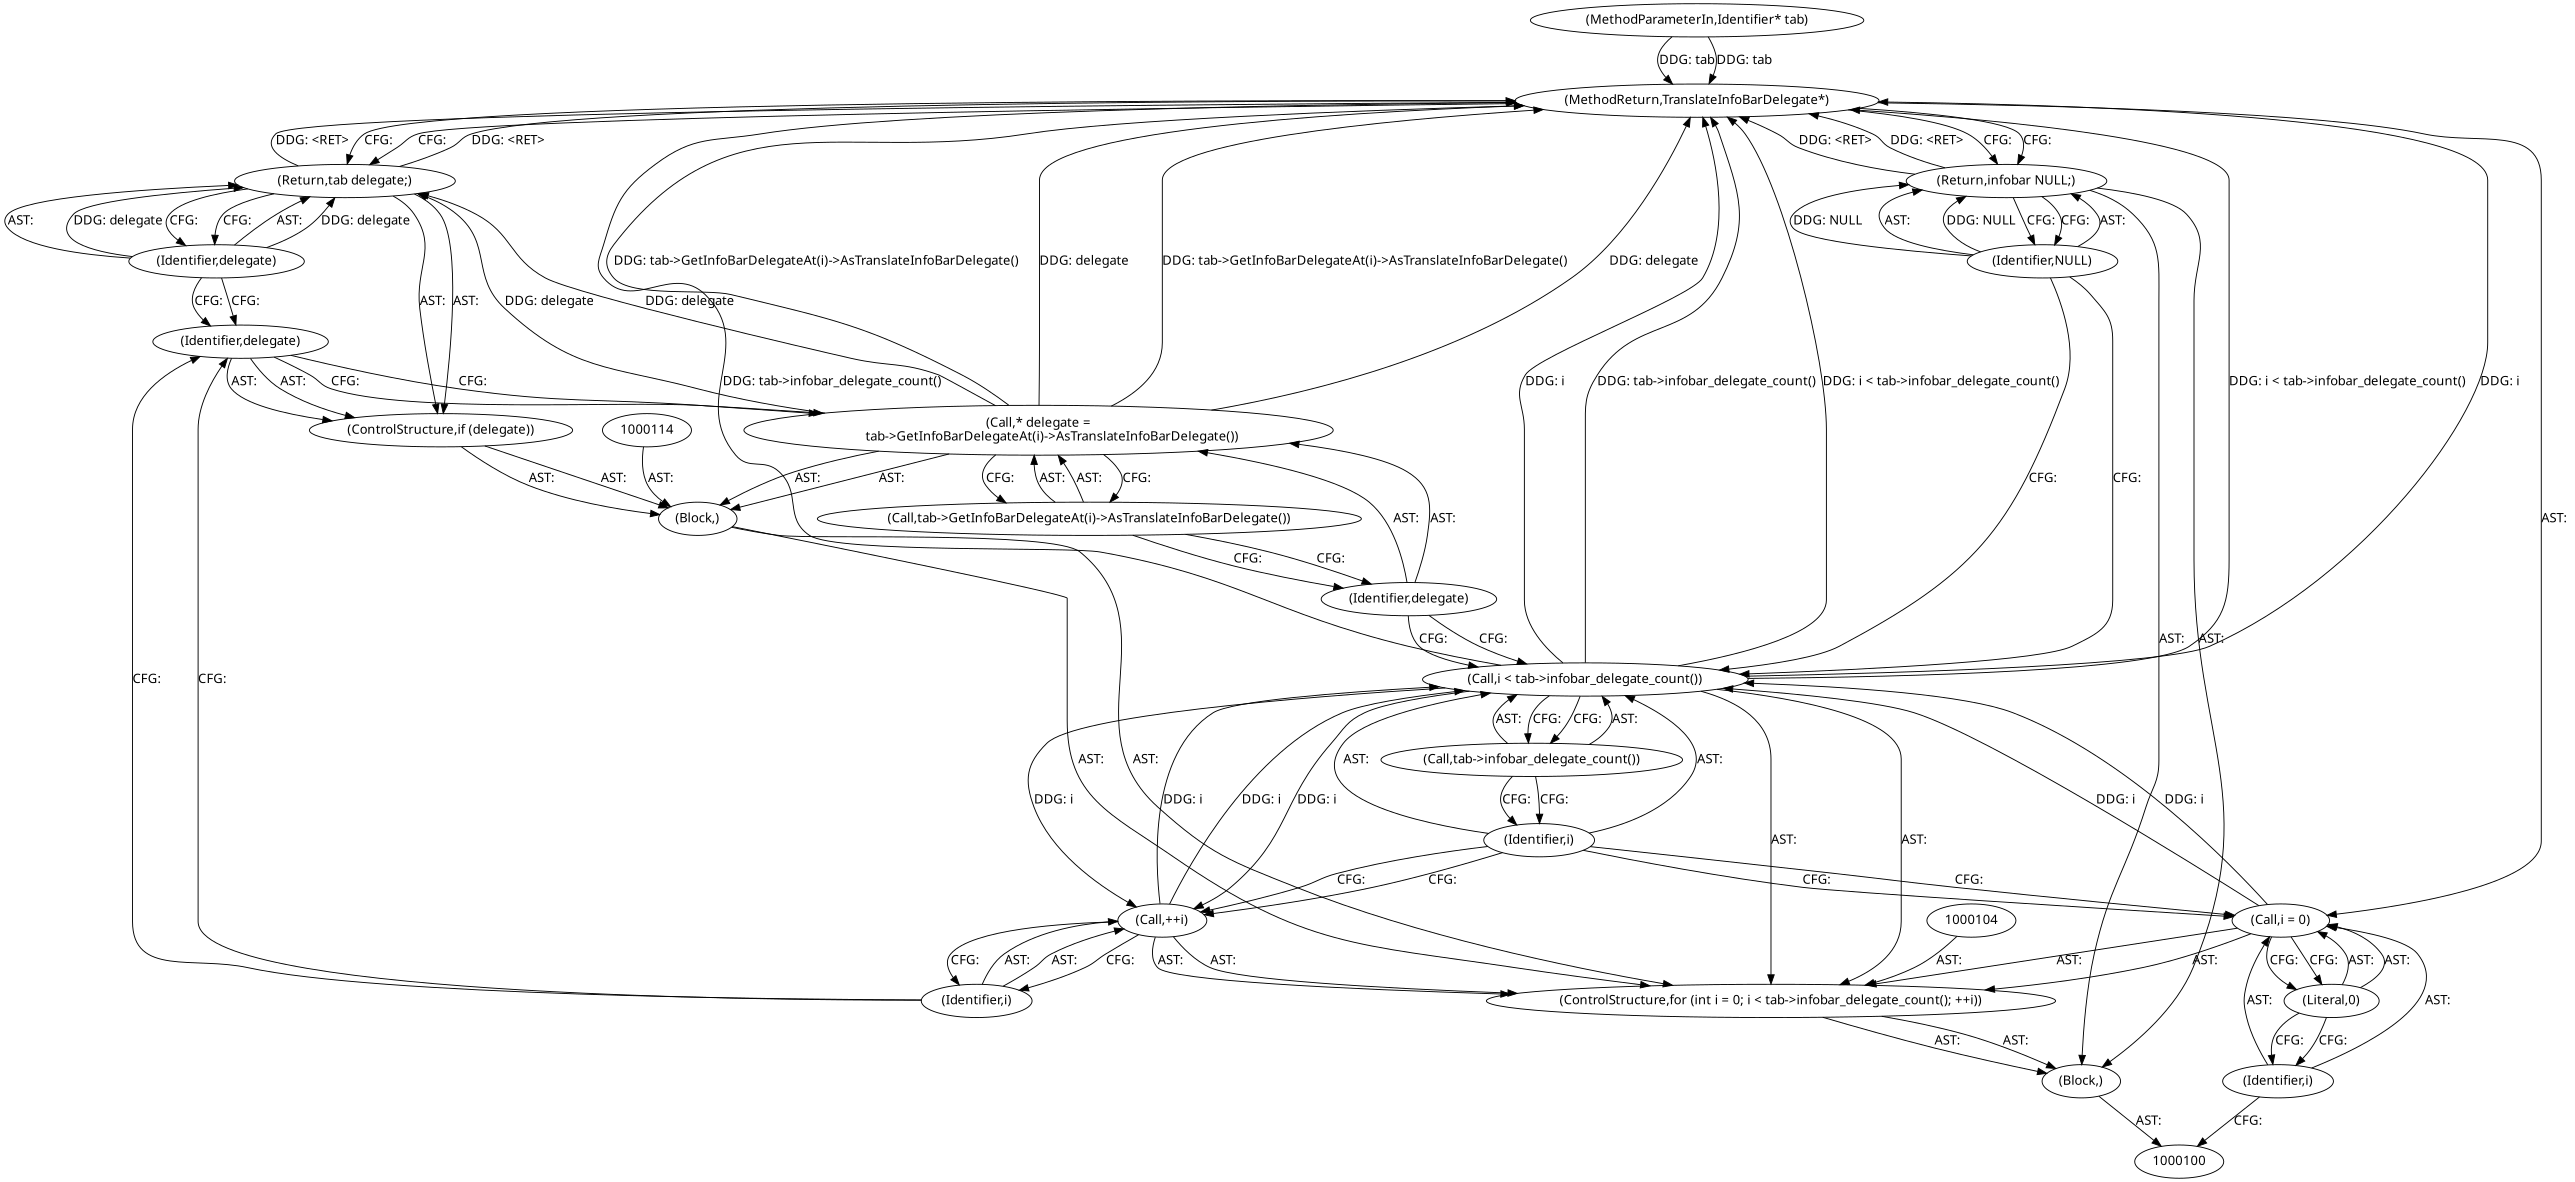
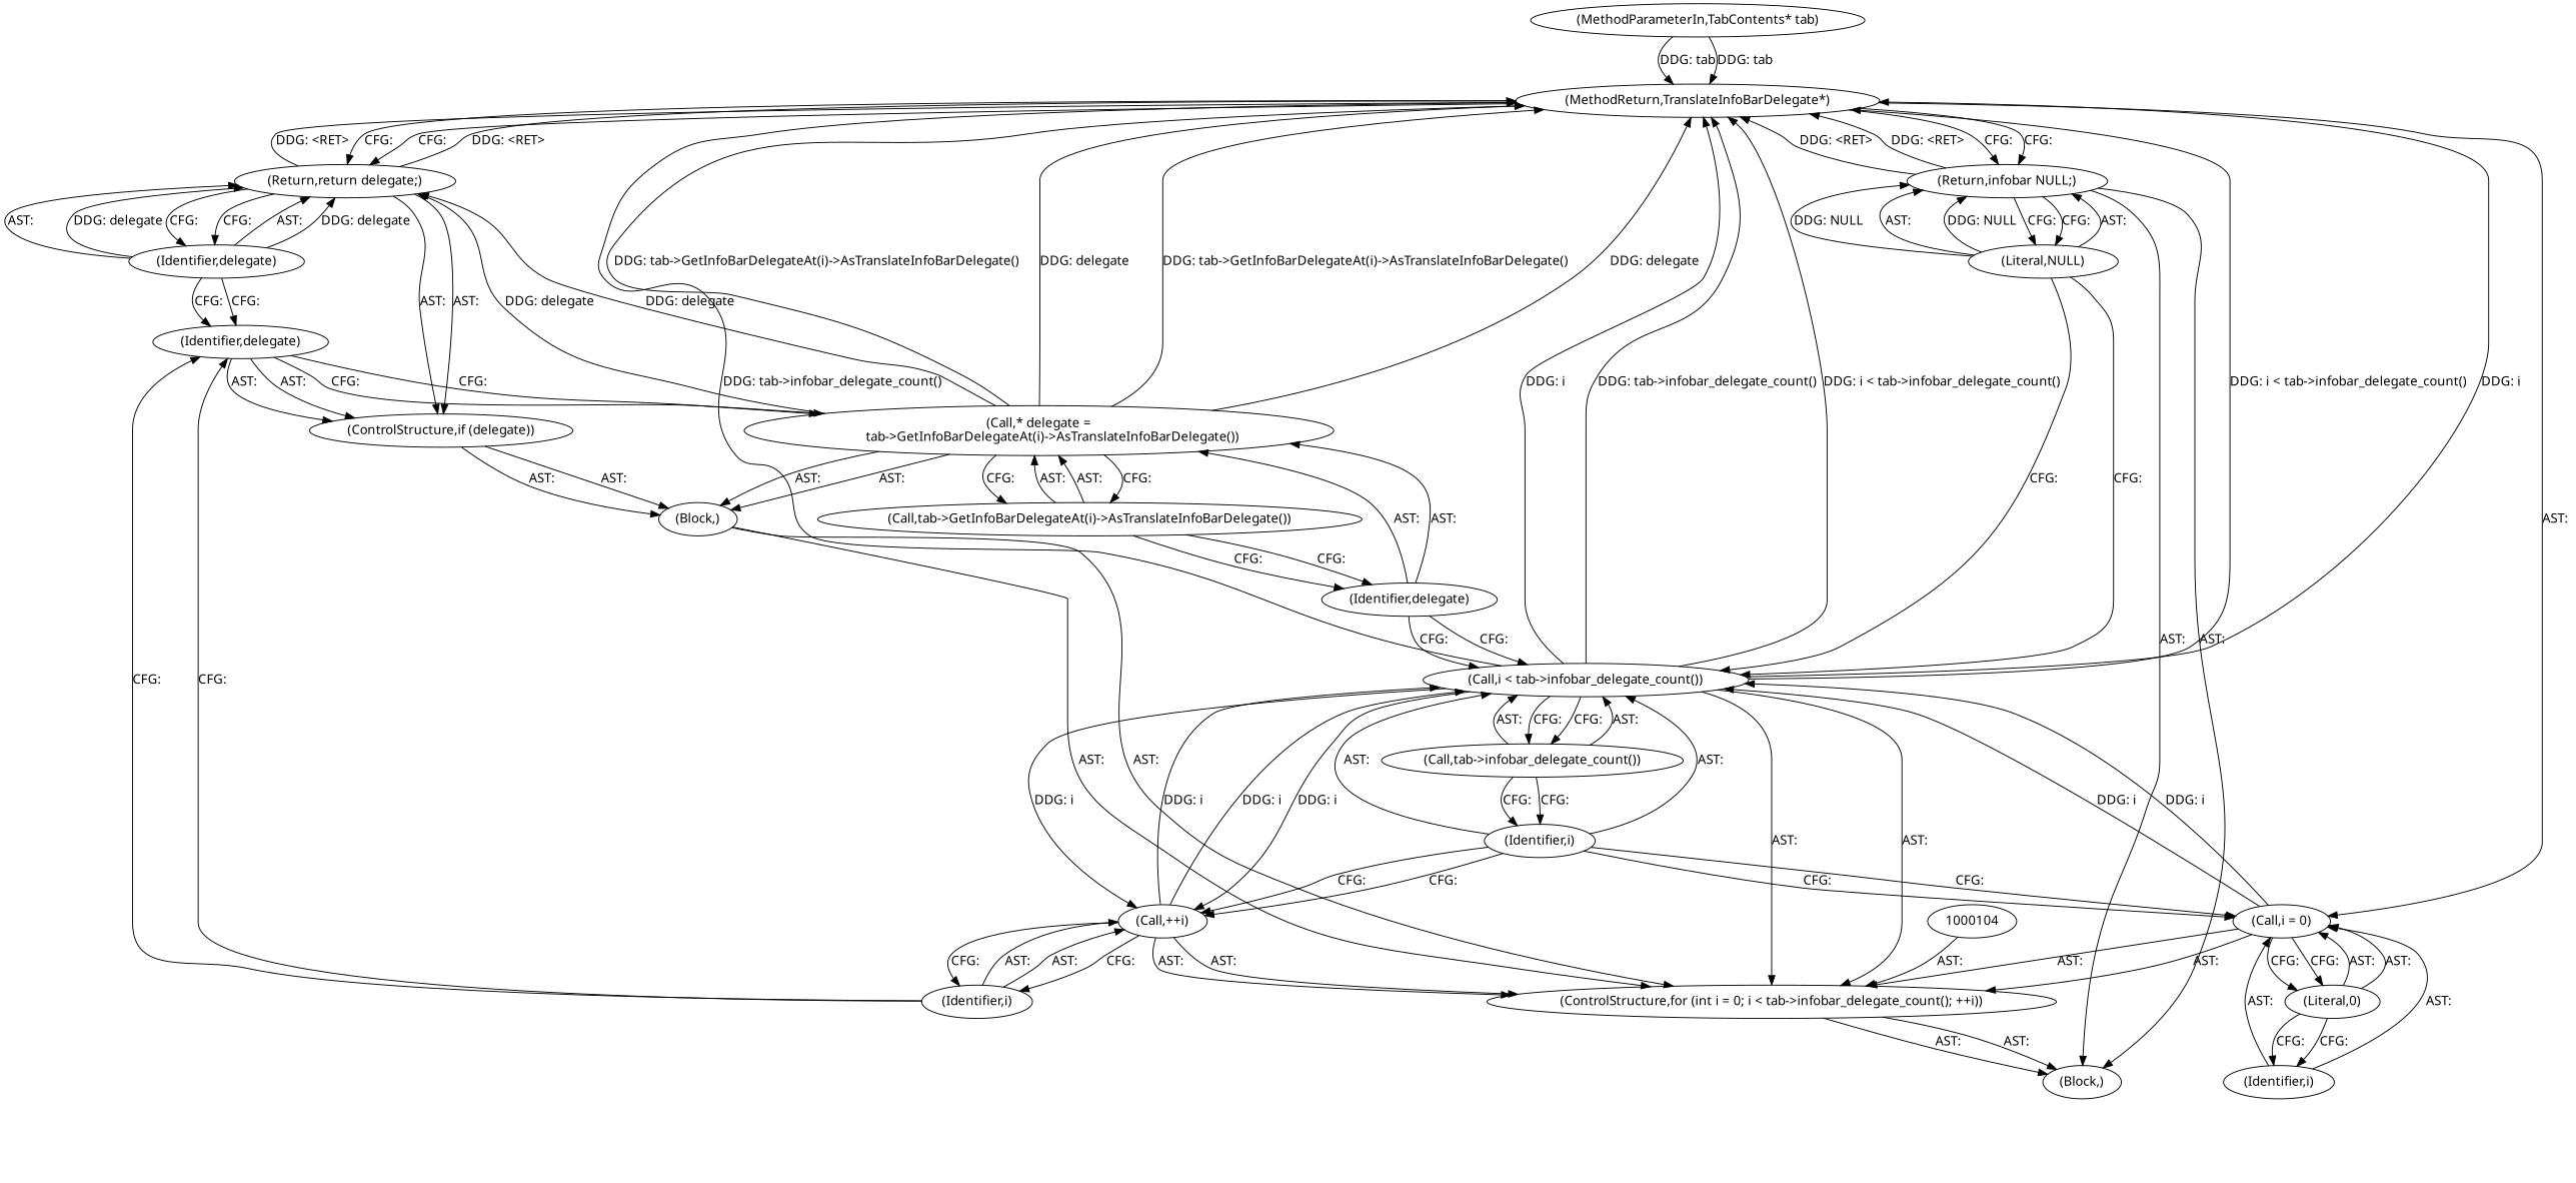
  digraph {
    fontname="Noto Sans"
    node [fontname="Noto Sans"]
    edge [fontname="Noto Sans"]
    n1 [label="(MethodReturn,TranslateInfoBarDelegate*)"]
-   n2 [label="(Return,tab delegate;)"]
+   n2 [label="(Return,return delegate;)"]
    n3 [label="(Return,infobar NULL;)"]
    n4 [label="(Call,i = 0)"]
    n5 [label="(ControlStructure,if (delegate))"]
    n6 [label="(Identifier,delegate)"]
    n7 [label="(Block,)"]
-   n8 [label="(Identifier,NULL)"]
-   1000100
-   n10 [label="(MethodParameterIn,Identifier* tab)"]
+   n8 [label="(Literal,NULL)"]
+   n10 [label="(MethodParameterIn,TabContents* tab)"]
    n11 [label="(Literal,0)"]
    n12 [label="(Call,i < tab->infobar_delegate_count())"]
    n13 [label="(ControlStructure,for (int i = 0; i < tab->infobar_delegate_count(); ++i))"]
    n14 [label="(Identifier,i)"]
    n15 [label="(Call,tab->infobar_delegate_count())"]
    n16 [label="(Call,++i)"]
    n17 [label="(Identifier,i)"]
    n18 [label="(Identifier,i)"]
    n19 [label="(Identifier,delegate)"]
    n20 [label="(Call,* delegate =\n        tab->GetInfoBarDelegateAt(i)->AsTranslateInfoBarDelegate())"]
    n21 [label="(Block,)"]
    n22 [label="(Call,tab->GetInfoBarDelegateAt(i)->AsTranslateInfoBarDelegate())"]
    n23 [label="(Identifier,delegate)"]
    1000104
-   1000114
    n1 -> n2 [label="CFG: "]
    n1 -> n2 [label="CFG: "]
    n1 -> n3 [label="CFG: "]
    n1 -> n3 [label="CFG: "]
    n1 -> n4 [label="AST: "]
    n2 -> n1 [label="DDG: <RET>"]
    n2 -> n1 [label="DDG: <RET>"]
    n2 -> n5 [label="AST: "]
    n2 -> n5 [label="AST: "]
    n2 -> n6 [label="CFG: "]
    n2 -> n6 [label="CFG: "]
    n3 -> n1 [label="DDG: <RET>"]
    n3 -> n1 [label="DDG: <RET>"]
    n3 -> n7 [label="AST: "]
    n3 -> n7 [label="AST: "]
    n3 -> n8 [label="CFG: "]
    n3 -> n8 [label="CFG: "]
    n4 -> n11 [label="CFG: "]
    n4 -> n11 [label="CFG: "]
    n4 -> n12 [label="DDG: i"]
    n4 -> n12 [label="DDG: i"]
    n4 -> n13 [label="AST: "]
    n4 -> n13 [label="AST: "]
    n5 -> n21 [label="AST: "]
    n5 -> n21 [label="AST: "]
    n6 -> n2 [label="AST: "]
    n6 -> n2 [label="DDG: delegate"]
    n6 -> n2 [label="AST: "]
    n6 -> n2 [label="DDG: delegate"]
    n6 -> n19 [label="CFG: "]
    n6 -> n19 [label="CFG: "]
-   n7 -> 1000100 [label="AST: "]
    n8 -> n3 [label="AST: "]
    n8 -> n3 [label="DDG: NULL"]
    n8 -> n3 [label="AST: "]
    n8 -> n3 [label="DDG: NULL"]
    n8 -> n12 [label="CFG: "]
    n8 -> n12 [label="CFG: "]
    n10 -> n1 [label="DDG: tab"]
    n10 -> n1 [label="DDG: tab"]
    n11 -> n4 [label="AST: "]
    n11 -> n4 [label="AST: "]
    n11 -> n14 [label="CFG: "]
    n11 -> n14 [label="CFG: "]
    n12 -> n1 [label="DDG: i < tab->infobar_delegate_count()"]
    n12 -> n1 [label="DDG: i"]
    n12 -> n1 [label="DDG: tab->infobar_delegate_count()"]
    n12 -> n1 [label="DDG: i < tab->infobar_delegate_count()"]
    n12 -> n1 [label="DDG: i"]
    n12 -> n1 [label="DDG: tab->infobar_delegate_count()"]
    n12 -> n13 [label="AST: "]
    n12 -> n13 [label="AST: "]
    n12 -> n15 [label="CFG: "]
    n12 -> n15 [label="CFG: "]
    n12 -> n16 [label="DDG: i"]
    n12 -> n16 [label="DDG: i"]
    n13 -> n7 [label="AST: "]
    n13 -> n7 [label="AST: "]
    n14 -> n4 [label="AST: "]
    n14 -> n4 [label="AST: "]
-   n14 -> 1000100 [label="CFG: "]
    n15 -> n12 [label="AST: "]
    n15 -> n12 [label="AST: "]
    n15 -> n17 [label="CFG: "]
    n15 -> n17 [label="CFG: "]
    n16 -> n12 [label="DDG: i"]
    n16 -> n12 [label="DDG: i"]
    n16 -> n13 [label="AST: "]
    n16 -> n13 [label="AST: "]
    n16 -> n18 [label="CFG: "]
    n16 -> n18 [label="CFG: "]
    n17 -> n4 [label="CFG: "]
    n17 -> n4 [label="CFG: "]
    n17 -> n12 [label="AST: "]
    n17 -> n12 [label="AST: "]
    n17 -> n16 [label="CFG: "]
    n17 -> n16 [label="CFG: "]
    n18 -> n16 [label="AST: "]
    n18 -> n16 [label="AST: "]
    n18 -> n19 [label="CFG: "]
    n18 -> n19 [label="CFG: "]
    n19 -> n5 [label="AST: "]
    n19 -> n5 [label="AST: "]
    n19 -> n20 [label="CFG: "]
    n19 -> n20 [label="CFG: "]
    n20 -> n1 [label="DDG: tab->GetInfoBarDelegateAt(i)->AsTranslateInfoBarDelegate()"]
    n20 -> n1 [label="DDG: delegate"]
    n20 -> n1 [label="DDG: tab->GetInfoBarDelegateAt(i)->AsTranslateInfoBarDelegate()"]
    n20 -> n1 [label="DDG: delegate"]
    n20 -> n2 [label="DDG: delegate"]
    n20 -> n2 [label="DDG: delegate"]
    n20 -> n21 [label="AST: "]
    n20 -> n21 [label="AST: "]
    n20 -> n22 [label="CFG: "]
    n20 -> n22 [label="CFG: "]
    n21 -> n13 [label="AST: "]
    n21 -> n13 [label="AST: "]
    n22 -> n20 [label="AST: "]
    n22 -> n20 [label="AST: "]
    n22 -> n23 [label="CFG: "]
    n22 -> n23 [label="CFG: "]
    n23 -> n12 [label="CFG: "]
    n23 -> n12 [label="CFG: "]
    n23 -> n20 [label="AST: "]
    n23 -> n20 [label="AST: "]
    1000104 -> n13 [label="AST: "]
-   1000114 -> n21 [label="AST: "]
  }
